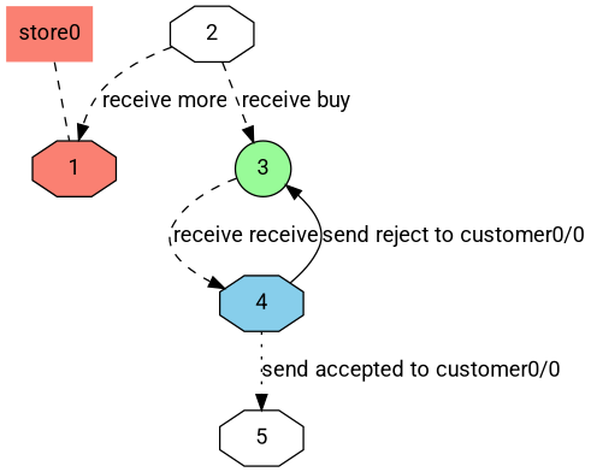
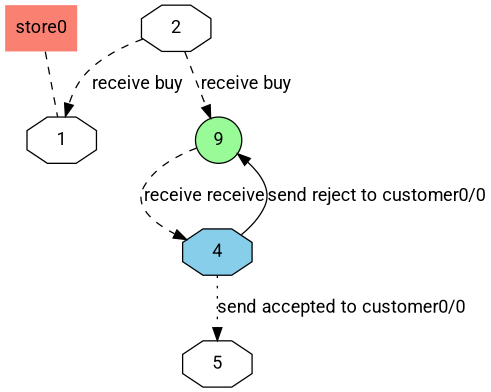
  digraph {
    fontname=Roboto
    rankdir=TB
    node [fillcolor=salmon fontname=Roboto shape=octagon style=filled]
    edge [fontname=Roboto style=dashed]
    n1 [label=store0 shape=plaintext]
-   n2 [label=1]
+   n2 [fillcolor=white label=1]
    n3 [fillcolor=white label=5]
    n4 [fillcolor=white label=2]
-   n5 [fillcolor=palegreen label=3 shape=circle]
+   n5 [fillcolor=palegreen label=9 shape=circle]
    n6 [fillcolor=skyblue label=4]
    n1 -> n2 [arrowhead=none]
-   n4 -> n2 [label="receive more"]
+   n4 -> n2 [label="receive buy"]
    n4 -> n5 [label="receive buy"]
    n5 -> n6 [label="receive receive"]
    n6 -> n3 [label="send accepted to customer0/0" style=dotted]
    n6 -> n5 [label="send reject to customer0/0" style=solid]
  }
